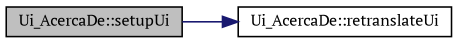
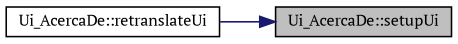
  digraph {
    rankdir=LR
    fontname="PT Serif"
    node [color=black fontname="PT Serif" fontsize=10 shape=record style=filled]
    n1 [fillcolor=grey75 fontcolor=black height=0.2 label="Ui_AcercaDe::setupUi" width=0.4]
    n2 [fillcolor=white height=0.2 label="Ui_AcercaDe::retranslateUi" width=0.4]
-   n1 -> n2 [color=midnightblue fontname="PT Serif" fontsize=10 labelfontname=Helvetica labelfontsize=10 style=solid]
+   n2 -> n1 [color=midnightblue fontname="PT Serif" fontsize=10 labelfontname=Helvetica labelfontsize=10 style=solid]
  }
